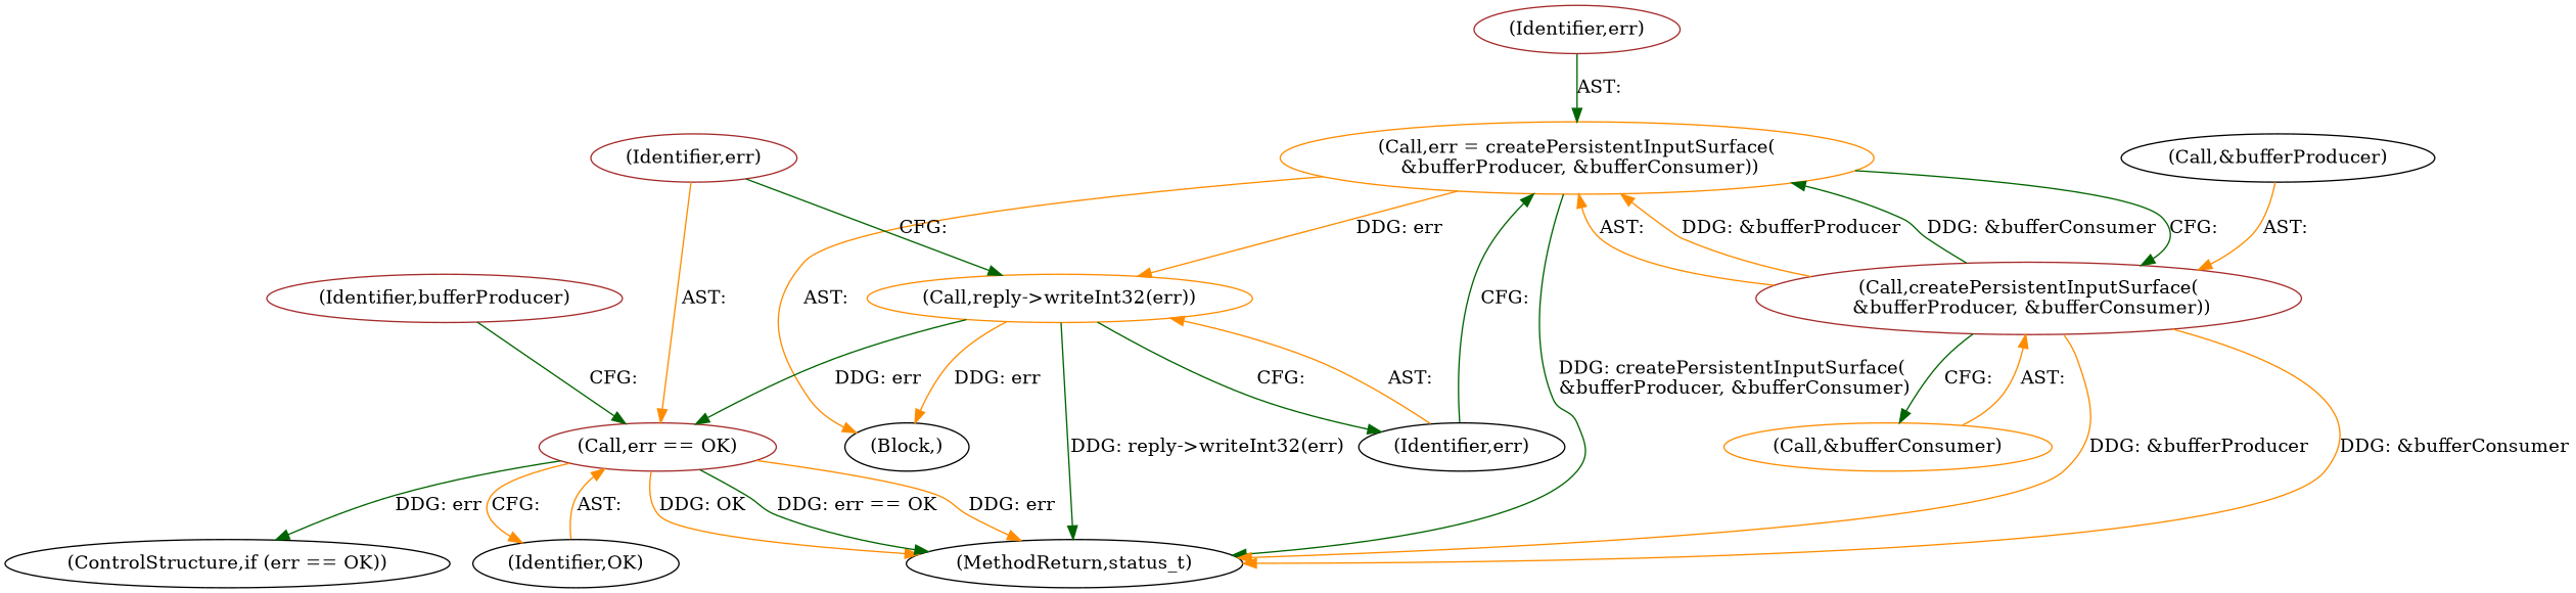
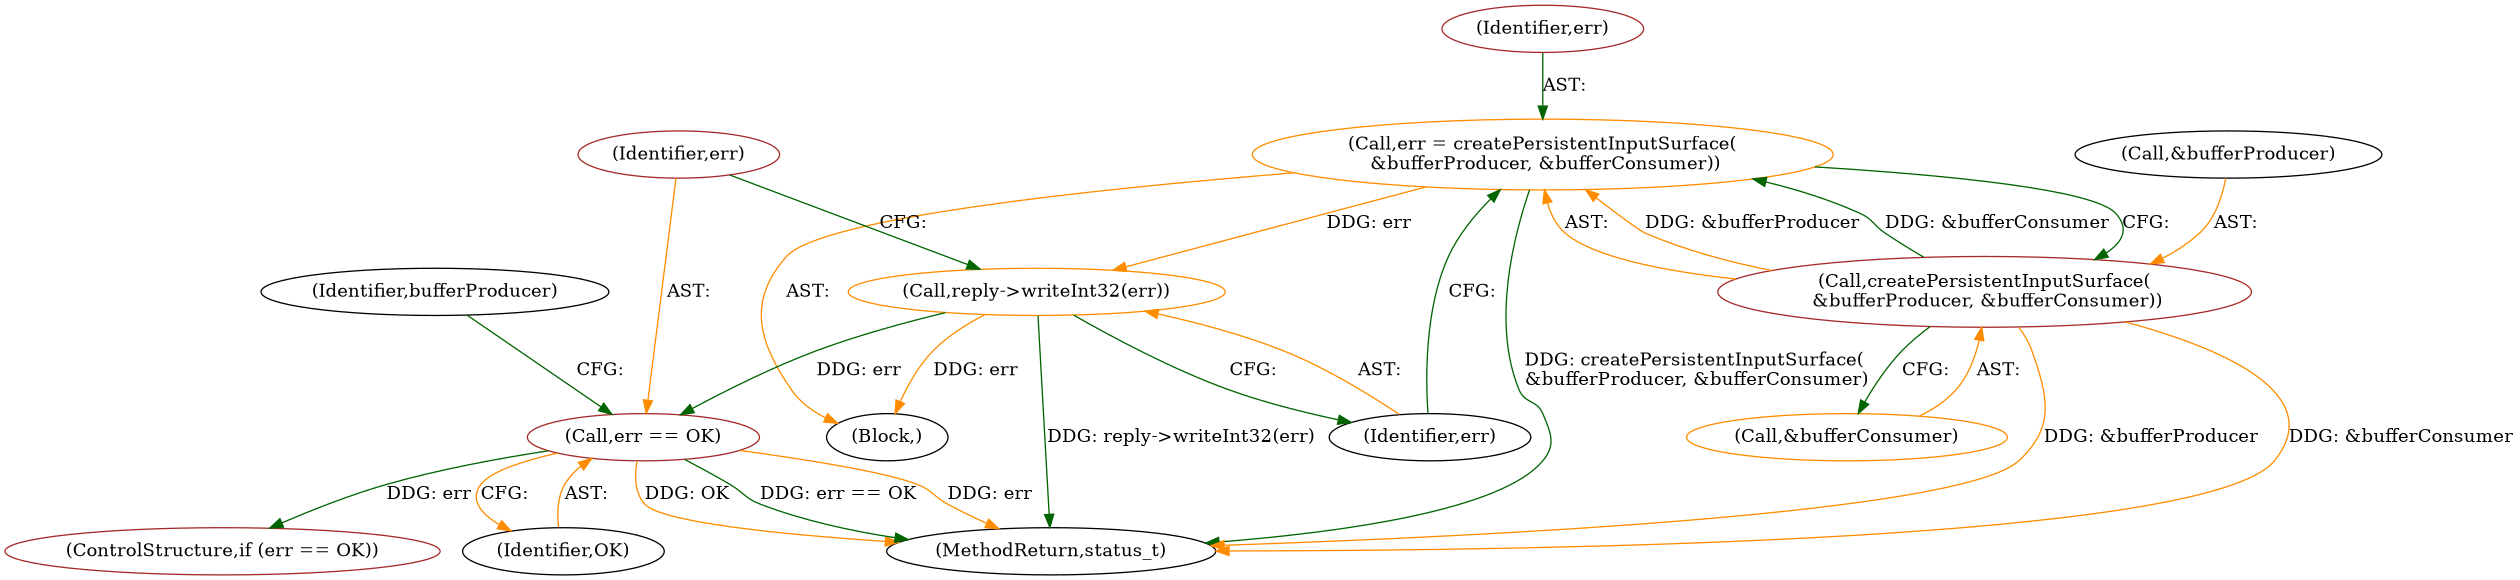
  digraph {
    node [color=brown]
    edge [color=darkorange]
    n1 [color=darkorange label="(Call,err = createPersistentInputSurface(\n &bufferProducer, &bufferConsumer))"]
    n2 [label="(Call,createPersistentInputSurface(\n &bufferProducer, &bufferConsumer))"]
    n3 [color=darkorange label="(Call,reply->writeInt32(err))"]
    n4 [color=black label="(Block,)"]
    n5 [color=black label="(MethodReturn,status_t)"]
    n6 [color=darkorange label="(Call,&bufferConsumer)"]
    n7 [label="(Call,err == OK)"]
    n8 [color=black label="(Identifier,err)"]
    n9 [color=black label="(Identifier,OK)"]
-   n10 [color=black label="(ControlStructure,if (err == OK))"]
+   n10 [label="(ControlStructure,if (err == OK))"]
    n11 [label="(Identifier,err)"]
    n12 [color=black label="(Call,&bufferProducer)"]
    n13 [label="(Identifier,err)"]
-   n14 [label="(Identifier,bufferProducer)"]
+   n14 [color=black label="(Identifier,bufferProducer)"]
    n1 -> n2 [color=darkgreen label="CFG: "]
    n1 -> n3 [label="DDG: err"]
    n1 -> n4 [label="AST: "]
    n1 -> n5 [color=darkgreen label="DDG: createPersistentInputSurface(\n &bufferProducer, &bufferConsumer)"]
    n2 -> n1 [label="AST: "]
    n2 -> n1 [label="DDG: &bufferProducer"]
    n2 -> n1 [color=darkgreen label="DDG: &bufferConsumer"]
    n2 -> n5 [label="DDG: &bufferConsumer"]
    n2 -> n5 [label="DDG: &bufferProducer"]
    n2 -> n6 [color=darkgreen label="CFG: "]
    n3 -> n4 [label="DDG: err"]
    n3 -> n5 [color=darkgreen label="DDG: reply->writeInt32(err)"]
    n3 -> n7 [color=darkgreen label="DDG: err"]
    n3 -> n8 [color=darkgreen label="CFG: "]
    n6 -> n2 [label="AST: "]
    n7 -> n5 [label="DDG: OK"]
    n7 -> n5 [color=darkgreen label="DDG: err == OK"]
    n7 -> n5 [label="DDG: err"]
    n7 -> n9 [label="CFG: "]
    n7 -> n10 [color=darkgreen label="DDG: err"]
    n8 -> n1 [color=darkgreen label="CFG: "]
    n8 -> n3 [label="AST: "]
    n9 -> n7 [label="AST: "]
    n11 -> n1 [color=darkgreen label="AST: "]
    n12 -> n2 [label="AST: "]
    n13 -> n3 [color=darkgreen label="CFG: "]
    n13 -> n7 [label="AST: "]
    n14 -> n7 [color=darkgreen label="CFG: "]
  }
